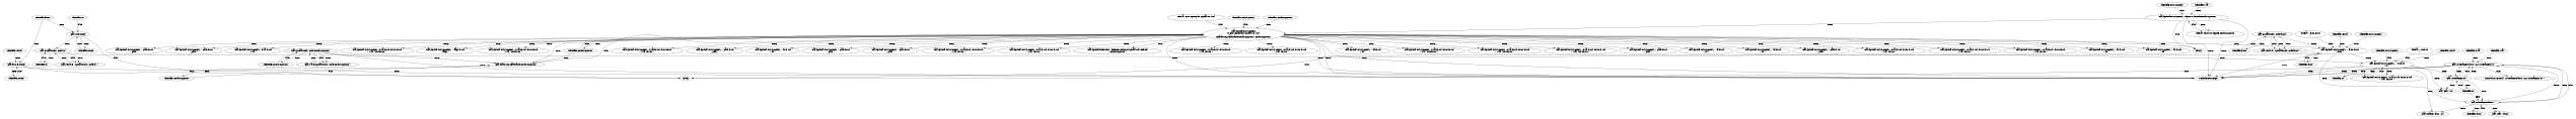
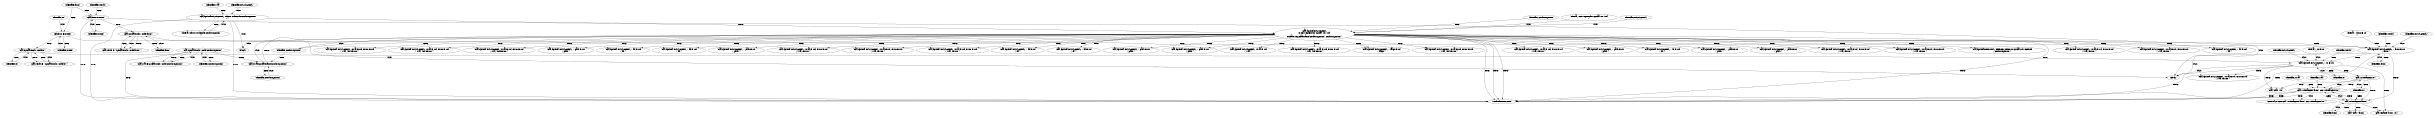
  digraph {
    n1 [label="(Call,write_access(from) && write_access(to))"]
    n2 [label="(Call,write_access(from))"]
    n3 [label="(Call,write_access(to))"]
    n4 [label="(ControlStructure,if ( write_access(from) && write_access(to) ))"]
    n5 [label="(MethodReturn,RET)"]
    n6 [label="(Call,rename( from , to))"]
    n7 [label="(Identifier,from)"]
    n8 [label="(Call,(char *)from)"]
    n9 [label="(Identifier,to)"]
    n10 [label="(Call,(char *)to)"]
    n11 [label="(Call,dprintf( D_SYSCALLS, \"  from = %s\n\", from ))"]
    n12 [label="(Call,dprintf( D_SYSCALLS, \"  to = %s\n\", to ))"]
    n13 [label="(Identifier,from)"]
    n14 [label="(Block,)"]
    n15 [label="(Identifier,to)"]
    n16 [label="(Call,dprintf( D_SYSCALLS, \"\trval = %d, errno = %d\n\", rval, terrno ))"]
    n17 [label="(Call,dprintf(D_SYSCALLS,\n\t\t\"Got request for syscall %s (%d)\n\",\n\t\tshadow_syscall_name(condor_sysnum), condor_sysnum))"]
    n18 [label="(Call,dprintf( D_SYSCALLS, \"\trval = %d, errno = %d\n\", rval, terrno ))"]
    n19 [label="(Call,dprintf( D_SYSCALLS, \"  path = %s\n\", path ))"]
    n20 [label="(Call,dprintf( D_SYSCALLS, \"  fs = %d\n\", fd ))"]
    n21 [label="(Call,dprintf( D_SYSCALLS, \"  path = %s\n\", path ))"]
    n22 [label="(Call,dprintf( D_SYSCALLS, \"  path = %s\n\", path ))"]
    n23 [label="(Call,dprintf( D_SYSCALLS, \"\trval = %d, errno = %d\n\", rval, terrno ))"]
    n24 [label="(Call,dprintf( D_SYSCALLS, \"\trval = %d, errno = %d\n\", rval, terrno ))"]
    n25 [label="(Call,dprintf(D_ALWAYS, \"ERROR: unknown syscall %d received\n\", condor_sysnum ))"]
    n26 [label="(Identifier,condor_sysnum)"]
    n27 [label="(Call,dprintf( D_SYSCALLS, \"\trval = %d, errno = %d\n\", rval, terrno ))"]
    n28 [label="(Call,dprintf( D_SYSCALLS, \"\trval = %d, errno = %d\n\", rval, terrno ))"]
    n29 [label="(Call,dprintf( D_SYSCALLS, \"  fd = %d\n\", fd ))"]
    n30 [label="(Call,dprintf( D_SYSCALLS, \"\trval = %d, errno = %d\n\", rval, (int)terrno ))"]
    n31 [label="(Call,dprintf( D_SYSCALLS, \"\trval = %d, errno = %d\n\", rval, (int)terrno ))"]
    n32 [label="(Call,dprintf( D_SYSCALLS, \"\trval = %d, errno = %d\n\", rval, (int)terrno ))"]
    n33 [label="(Call,dprintf( D_SYSCALLS, \"  path = %s\n\", path ))"]
    n34 [label="(Call,dprintf( D_SYSCALLS, \"  fd = %d\n\", fd ))"]
    n35 [label="(Call,dprintf( D_SYSCALLS, \"  fd = %d\n\", fd ))"]
    n36 [label="(Call,dprintf( D_SYSCALLS, \"  path = %s\n\", path ))"]
    n37 [label="(Call,dprintf( D_SYSCALLS, \"\trval = %d, errno = %d\n\", rval, terrno ))"]
    n38 [label="(Block,)"]
    n39 [label="(Call,dprintf( D_SYSCALLS, \"\trval = %d, errno = %d\n\", rval, terrno ))"]
    n40 [label="(Call,dprintf( D_SYSCALLS, \"\trval = %d, errno = %d\n\", rval, terrno ))"]
    n41 [label="(Call,dprintf( D_SYSCALLS, \"  fd = %d\n\", fd ))"]
    n42 [label="(Call,dprintf( D_SYSCALLS, \"  fd = %d\n\", fd ))"]
    n43 [label="(Call,dprintf( D_SYSCALLS, \"  path = %s\n\", path ))"]
    n44 [label="(Call,dprintf( D_SYSCALLS, \"  path = %s\n\", path ))"]
    n45 [label="(Call,dprintf( D_SYSCALLS, \"\trval = %d\n\", rval ))"]
    n46 [label="(Call,dprintf( D_SYSCALLS, \"\trval = %d, errno = %d\n\", rval, (int)terrno ))"]
    n47 [label="(Call,dprintf( D_SYSCALLS, \"  flags = %d\n\", flags ))"]
    n48 [label="(Call,dprintf( D_SYSCALLS, \"\trval = %d, errno = %d\n\", rval, (int)terrno ))"]
-   n49 [label="(Call,shadow_syscall_name(condor_sysnum))"]
+   n49 [label="(Call,trval_syscall_name(condor_sysnum))"]
    n50 [label="(Call,dprintf(D_SYSCALLS, \"About to decode condor_sysnum\n\"))"]
    n51 [label="(Literal,\"About to decode condor_sysnum\n\")"]
    n52 [label="(Identifier,condor_sysnum)"]
    n53 [label="(Call,syscall_sock->code(condor_sysnum))"]
    n54 [label="(Call,rval = syscall_sock->code(condor_sysnum))"]
    n55 [label="(Identifier,condor_sysnum)"]
    n56 [label="(Call,syscall_sock->code(from))"]
    n57 [label="(Identifier,from)"]
    n58 [label="(Call,result = ( syscall_sock->code(from) ))"]
    n59 [label="(Call,from = NULL)"]
    n60 [label="(Identifier,NULL)"]
    n61 [label="(Call,syscall_sock->code(to))"]
    n62 [label="(Call,result = ( syscall_sock->code(to) ))"]
    n63 [label="(Identifier,to)"]
-   n64 [label="(Call,to = NULL)"]
+   n64 [label="(Block,to = NULL)"]
    n65 [label="(Identifier,NULL)"]
    n66 [label="(Identifier,trval)"]
    n67 [label="(Identifier,from)"]
    n68 [label="(Identifier,to)"]
    n69 [label="(Identifier,result)"]
    n70 [label="(Identifier,D_SYSCALLS)"]
    n71 [label="(Literal,\"  from = %s\n\")"]
    n72 [label="(Literal,\"Got request for syscall %s (%d)\n\")"]
    n73 [label="(Identifier,result)"]
    n74 [label="(Identifier,D_SYSCALLS)"]
    n75 [label="(Identifier,D_SYSCALLS)"]
    n76 [label="(Identifier,rval)"]
    n77 [label="(Literal,\"  to = %s\n\")"]
    n78 [label="(Identifier,rval)"]
    n79 [label="(Identifier,D_SYSCALLS)"]
    n80 [label="(Identifier,condor_sysnum)"]
    n81 [label="(Identifier,result)"]
    n1 -> n2 [label="CFG: "]
-   n1 -> n3 [label="CFG: "]
    n1 -> n4 [label="AST: "]
    n1 -> n5 [label="DDG: "]
    n1 -> n5 [label="DDG: "]
    n1 -> n5 [label="DDG: "]
    n2 -> n1 [label="AST: "]
    n2 -> n1 [label="DDG: "]
    n2 -> n6 [label="DDG: "]
    n2 -> n7 [label="CFG: "]
    n2 -> n8 [label="CFG: "]
    n3 -> n1 [label="AST: "]
    n3 -> n1 [label="DDG: "]
    n3 -> n2 [label="DDG: "]
    n3 -> n9 [label="CFG: "]
    n3 -> n10 [label="DDG: "]
    n7 -> n2 [label="AST: "]
    n9 -> n2 [label="CFG: "]
    n9 -> n3 [label="AST: "]
    n11 -> n2 [label="DDG: "]
    n11 -> n5 [label="DDG: "]
    n11 -> n12 [label="DDG: "]
    n11 -> n13 [label="CFG: "]
    n11 -> n14 [label="AST: "]
    n12 -> n3 [label="DDG: "]
    n12 -> n5 [label="DDG: "]
    n12 -> n6 [label="DDG: "]
    n12 -> n10 [label="DDG: "]
    n12 -> n14 [label="AST: "]
    n12 -> n15 [label="CFG: "]
    n12 -> n16 [label="DDG: "]
    n13 -> n11 [label="AST: "]
    n15 -> n12 [label="AST: "]
    n17 -> n5 [label="DDG: "]
    n17 -> n5 [label="DDG: "]
    n17 -> n5 [label="DDG: "]
    n17 -> n5 [label="DDG: "]
    n17 -> n11 [label="DDG: "]
    n17 -> n18 [label="DDG: "]
    n17 -> n19 [label="DDG: "]
    n17 -> n20 [label="DDG: "]
    n17 -> n21 [label="DDG: "]
    n17 -> n22 [label="DDG: "]
    n17 -> n23 [label="DDG: "]
    n17 -> n24 [label="DDG: "]
    n17 -> n25 [label="DDG: "]
    n17 -> n26 [label="CFG: "]
    n17 -> n27 [label="DDG: "]
    n17 -> n28 [label="DDG: "]
    n17 -> n29 [label="DDG: "]
    n17 -> n30 [label="DDG: "]
    n17 -> n31 [label="DDG: "]
    n17 -> n32 [label="DDG: "]
    n17 -> n33 [label="DDG: "]
    n17 -> n34 [label="DDG: "]
    n17 -> n35 [label="DDG: "]
    n17 -> n36 [label="DDG: "]
    n17 -> n37 [label="DDG: "]
    n17 -> n38 [label="AST: "]
    n17 -> n39 [label="DDG: "]
    n17 -> n40 [label="DDG: "]
    n17 -> n41 [label="DDG: "]
    n17 -> n42 [label="DDG: "]
    n17 -> n43 [label="DDG: "]
    n17 -> n44 [label="DDG: "]
    n17 -> n45 [label="DDG: "]
    n17 -> n46 [label="DDG: "]
    n17 -> n47 [label="DDG: "]
    n17 -> n48 [label="DDG: "]
    n26 -> n17 [label="AST: "]
    n26 -> n49 [label="CFG: "]
    n49 -> n17 [label="AST: "]
    n49 -> n17 [label="DDG: "]
    n49 -> n52 [label="CFG: "]
    n50 -> n5 [label="DDG: "]
    n50 -> n5 [label="DDG: "]
    n50 -> n17 [label="DDG: "]
    n50 -> n38 [label="AST: "]
    n50 -> n51 [label="CFG: "]
    n51 -> n50 [label="AST: "]
    n52 -> n49 [label="AST: "]
    n53 -> n5 [label="DDG: "]
    n53 -> n49 [label="DDG: "]
    n53 -> n54 [label="AST: "]
    n53 -> n54 [label="DDG: "]
    n53 -> n55 [label="CFG: "]
    n54 -> n53 [label="CFG: "]
    n55 -> n53 [label="AST: "]
    n56 -> n11 [label="DDG: "]
    n56 -> n57 [label="CFG: "]
    n56 -> n58 [label="AST: "]
    n56 -> n58 [label="DDG: "]
    n57 -> n56 [label="AST: "]
    n58 -> n56 [label="CFG: "]
    n59 -> n5 [label="DDG: "]
    n59 -> n14 [label="AST: "]
+   n59 -> n56 [label="DDG: "]
    n59 -> n60 [label="CFG: "]
    n60 -> n59 [label="AST: "]
    n61 -> n12 [label="DDG: "]
    n61 -> n62 [label="AST: "]
    n61 -> n62 [label="DDG: "]
    n61 -> n63 [label="CFG: "]
    n62 -> n61 [label="CFG: "]
    n63 -> n61 [label="AST: "]
    n64 -> n14 [label="AST: "]
    n64 -> n61 [label="DDG: "]
    n64 -> n65 [label="CFG: "]
    n65 -> n64 [label="AST: "]
    n66 -> n1 [label="CFG: "]
    n67 -> n59 [label="AST: "]
    n67 -> n64 [label="CFG: "]
    n68 -> n64 [label="AST: "]
    n69 -> n59 [label="CFG: "]
    n70 -> n12 [label="AST: "]
    n71 -> n11 [label="AST: "]
    n72 -> n17 [label="AST: "]
    n73 -> n11 [label="CFG: "]
    n74 -> n17 [label="AST: "]
    n75 -> n50 [label="AST: "]
    n76 -> n50 [label="CFG: "]
    n77 -> n12 [label="AST: "]
    n78 -> n1 [label="CFG: "]
    n79 -> n11 [label="AST: "]
    n80 -> n17 [label="CFG: "]
    n81 -> n12 [label="CFG: "]
  }
